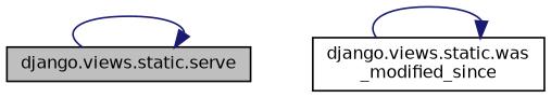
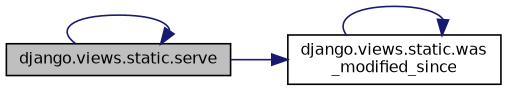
  digraph {
    rankdir=LR
    node [color=black fontname=Helvetica fontsize=10 shape=record style=filled]
    edge [color=midnightblue fontname=Helvetica fontsize=10 labelfontname=Helvetica labelfontsize=10 style=solid]
    n1 [fillcolor=grey75 fontcolor=black height=0.2 label="django.views.static.serve" width=0.4]
    n2 [fillcolor=white height=0.2 label="django.views.static.was\l_modified_since" width=0.4]
    n1 -> n1
+   n1 -> n2
    n2 -> n2
  }
